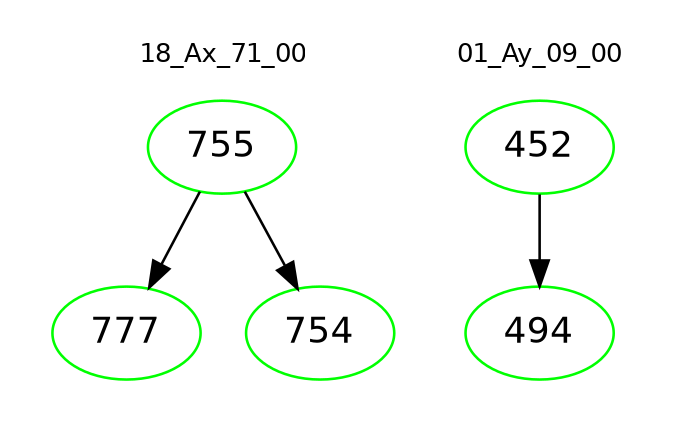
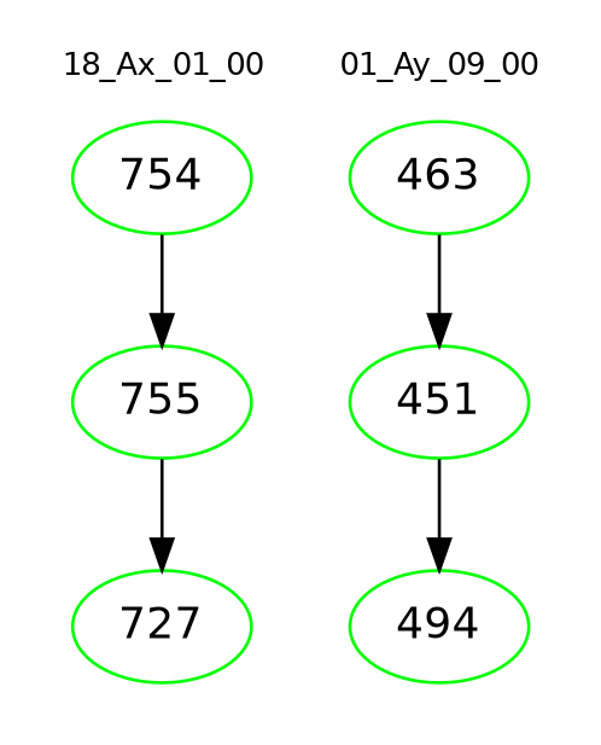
  digraph {
    fontname="DejaVu Sans"
    node [color=green fontname="DejaVu Sans"]
    edge [color=black fontname="DejaVu Sans"]
    n1 [label=755]
-   n2 [label=777]
+   n2 [label=727]
    n3 [label=754]
-   n5 [label=452]
+   n4 [label=463]
+   n5 [label=451]
    n6 [label=494]
    subgraph cluster_1 {
      color=white
      fontsize=10
-     label="18_Ax_71_00"
+     label="18_Ax_01_00"
      n1
      n2
      n3
    }
    subgraph cluster_2 {
      color=white
      fontsize=10
      label="01_Ay_09_00"
+     n4
      n5
      n6
    }
    n1 -> n2
-   n1 -> n3
+   n3 -> n1
+   n4 -> n5
    n5 -> n6
  }
